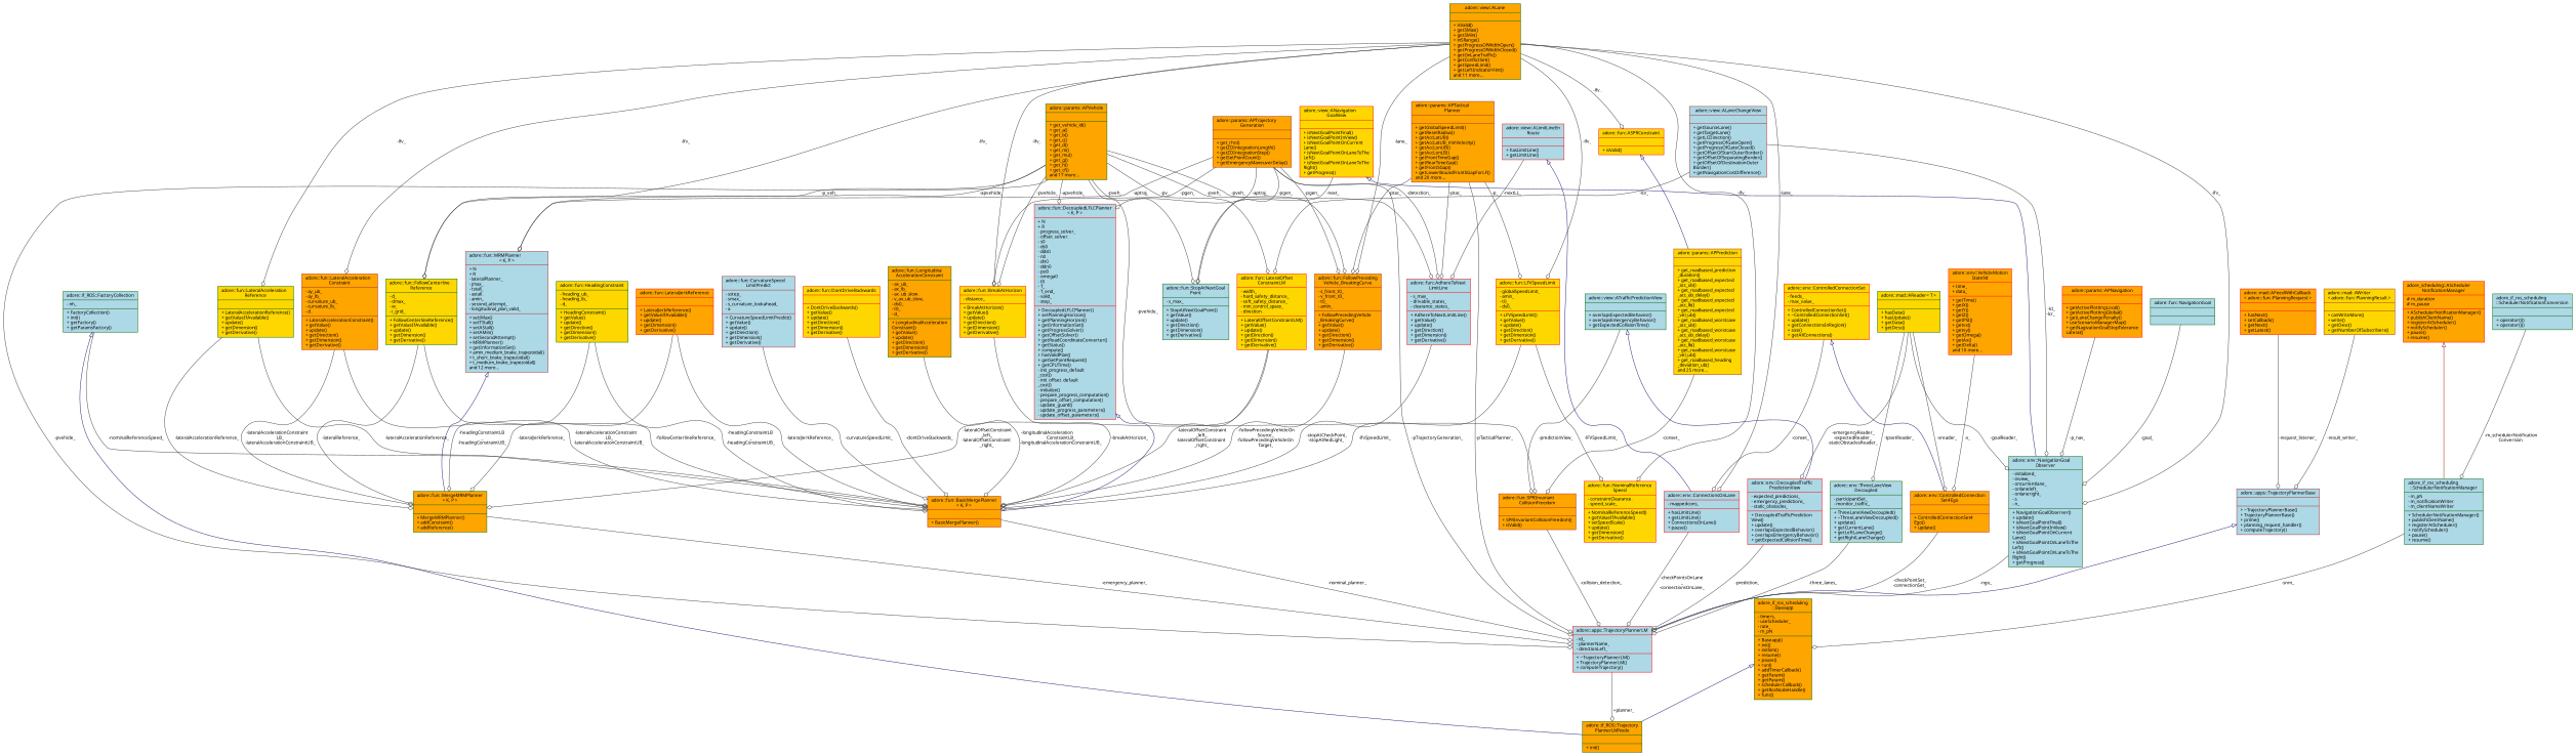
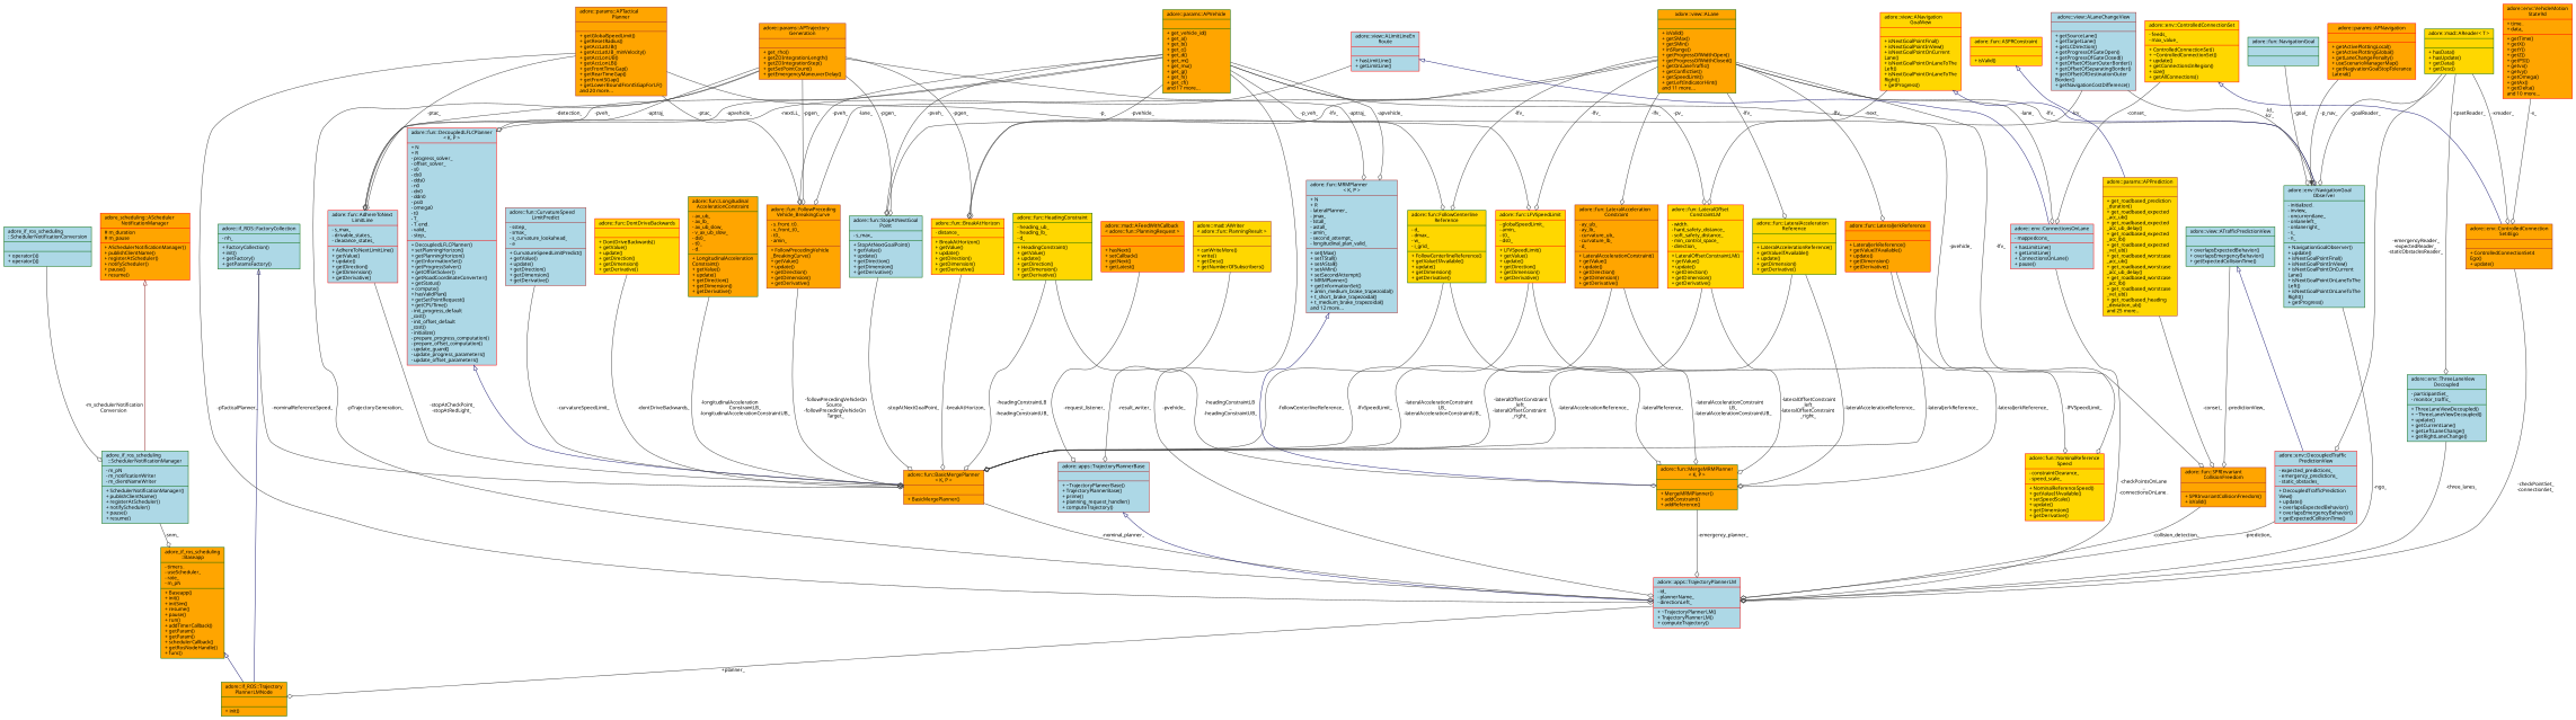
  digraph {
    fontname="Noto Sans"
    node [color=red fillcolor=orange fontname="Noto Sans" fontsize=10 shape=record style=filled]
    edge [color=grey25 fontname="Noto Sans" fontsize=10 labelfontname=Helvetica labelfontsize=10 style=solid arrowhead=odiamond]
    n1 [color=darkgreen fontcolor=black height=0.2 label="{adore::if_ROS::Trajectory\lPlannerLMNode\n||+ init()\l}" width=0.4]
    n2 [color=darkgreen fillcolor=lightblue height=0.2 label="{adore::if_ROS::FactoryCollection\n|- nh_\l|+ FactoryCollection()\l+ init()\l+ getFactory()\l+ getParamsFactory()\l}" width=0.4]
    n3 [color=brown height=0.2 label="{adore::fun::BasicMergePlanner\l\< K, P \>\n||+ BasicMergePlanner()\l}" width=0.4]
    n4 [color=darkgreen height=0.2 label="{adore_if_ros_scheduling\l::Baseapp\n|- timers_\l- useScheduler_\l- rate_\l- m_pN\l|+ Baseapp()\l+ init()\l+ initSim()\l+ resume()\l+ pause()\l+ run()\l+ addTimerCallback()\l+ getParam()\l+ getParam()\l+ schedulerCallback()\l+ getRosNodeHandle()\l+ func()\l}" width=0.4]
    n5 [color=darkgreen fillcolor=lightblue height=0.2 label="{adore_if_ros_scheduling\l::SchedulerNotificationManager\n|- m_pN\l- m_notificationWriter\l- m_clientNameWriter\l|+ SchedulerNotificationManager()\l+ publishClientName()\l+ registerAtScheduler()\l+ notifyScheduler()\l+ pause()\l+ resume()\l}" width=0.4]
    n6 [height=0.2 label="{adore_scheduling::AScheduler\lNotificationManager\n|# m_duration\l# m_pause\l|+ ASchedulerNotificationManager()\l+ publishClientName()\l+ registerAtScheduler()\l+ notifyScheduler()\l+ pause()\l+ resume()\l}" width=0.4]
    n7 [color=darkgreen fillcolor=lightblue height=0.2 label="{adore_if_ros_scheduling\l::SchedulerNotificationConversion\n||+ operator()()\l+ operator()()\l}" width=0.4]
    n8 [fillcolor=lightblue height=0.2 label="{adore::apps::TrajectoryPlannerLM\n|- id_\l- plannerName_\l- directionLeft_\l|+ ~TrajectoryPlannerLM()\l+ TrajectoryPlannerLM()\l+ computeTrajectory()\l}" width=0.4]
    n9 [color=brown fillcolor=lightblue height=0.2 label="{adore::apps::TrajectoryPlannerBase\n||+ ~TrajectoryPlannerBase()\l+ TrajectoryPlannerBase()\l+ prime()\l+ planning_request_handler()\l+ computeTrajectory()\l}" width=0.4]
    n10 [height=0.2 label="{adore::mad::AFeedWithCallback\l\< adore::fun::PlanningRequest \>\n||+ hasNext()\l+ setCallback()\l+ getNext()\l+ getLatest()\l}" width=0.4]
    n11 [color=brown fillcolor=gold height=0.2 label="{adore::mad::AWriter\l\< adore::fun::PlanningResult \>\n||+ canWriteMore()\l+ write()\l+ getDesc()\l+ getNumberOfSubscribers()\l}" width=0.4]
    n12 [color=brown height=0.2 label="{adore::params::APTrajectory\lGeneration\n||+ get_rho()\l+ getZDIntegrationLength()\l+ getZDIntegrationStep()\l+ getSetPointCount()\l+ getEmergencyManeuverDelay()\l}" width=0.4]
    n13 [fillcolor=lightblue height=0.2 label="{adore::fun::DecoupledLFLCPlanner\l\< K, P \>\n|+ N\l+ R\l- progress_solver_\l- offset_solver_\l- s0\l- ds0\l- dds0\l- n0\l- dn0\l- ddn0\l- psi0\l- omega0\l- t0\l- T_\l- T_end_\l- valid_\l- step_\l|+ DecoupledLFLCPlanner()\l+ setPlanningHorizon()\l+ getPlanningHorizon()\l+ getInformationSet()\l+ getProgressSolver()\l+ getOffsetSolver()\l+ getRoadCoordinateConverter()\l+ getStatus()\l+ compute()\l+ hasValidPlan()\l+ getSetPointRequest()\l+ getCPUTime()\l- init_progress_default\l_cost()\l- init_offset_default\l_cost()\l- initialize()\l- prepare_progress_computation()\l- prepare_offset_computation()\l- update_guard()\l- update_progress_parameters()\l- update_offset_parameters()\l}" width=0.4]
    n14 [color=darkgreen fillcolor=lightblue height=0.2 label="{adore::fun::StopAtNextGoal\lPoint\n|- s_max_\l|+ StopAtNextGoalPoint()\l+ getValue()\l+ update()\l+ getDirection()\l+ getDimension()\l+ getDerivative()\l}" width=0.4]
    n15 [fillcolor=lightblue height=0.2 label="{adore::fun::AdhereToNext\lLimitLine\n|- s_max_\l- drivable_states_\l- clearance_states_\l|+ AdhereToNextLimitLine()\l+ getValue()\l+ update()\l+ getDirection()\l+ getDimension()\l+ getDerivative()\l}" width=0.4]
    n16 [color=brown height=0.2 label="{adore::fun::FollowPreceding\lVehicle_BreakingCurve\n|- s_front_t0_\l- v_front_t0_\l- t0_\l- amin_\l|+ FollowPrecedingVehicle\l_BreakingCurve()\l+ getValue()\l+ update()\l+ getDirection()\l+ getDimension()\l+ getDerivative()\l}" width=0.4]
    n17 [fillcolor=gold height=0.2 label="{adore::fun::BreakAtHorizon\n|- distance_\l|+ BreakAtHorizon()\l+ getValue()\l+ update()\l+ getDirection()\l+ getDimension()\l+ getDerivative()\l}" width=0.4]
    n18 [color=brown fillcolor=lightblue height=0.2 label="{adore::fun::MRMPlanner\l\< K, P \>\n|+ N\l+ R\l- lateralPlanner_\l- jmax_\l- tstall_\l- astall_\l- amin_\l- second_attempt_\l- longitudinal_plan_valid_\l|+ setJMax()\l+ setTStall()\l+ setAStall()\l+ setAMin()\l+ setSecondAttempt()\l+ MRMPlanner()\l+ getInformationSet()\l+ amin_medium_brake_trapezoidal()\l+ t_short_brake_trapezoidal()\l+ t_medium_brake_trapezoidal()\land 12 more...\l}" width=0.4]
    n19 [color=darkgreen height=0.2 label="{adore::fun::MergeMRMPlanner\l\< K, P \>\n||+ MergeMRMPlanner()\l+ addConstraint()\l+ addReference()\l}" width=0.4]
    n20 [color=darkgreen height=0.2 label="{adore::params::APVehicle\n||+ get_vehicle_id()\l+ get_a()\l+ get_b()\l+ get_c()\l+ get_d()\l+ get_m()\l+ get_mu()\l+ get_g()\l+ get_h()\l+ get_cf()\land 17 more...\l}" width=0.4]
    n21 [color=darkgreen fillcolor=gold height=0.2 label="{adore::fun::FollowCenterline\lReference\n|- d_\l- dmax_\l- w_\l- i_grid_\l|+ FollowCenterlineReference()\l+ getValueIfAvailable()\l+ update()\l+ getDimension()\l+ getDerivative()\l}" width=0.4]
    n22 [fillcolor=gold height=0.2 label="{adore::fun::LateralOffset\lConstraintLM\n|- width_\l- hard_safety_distance_\l- soft_safety_distance_\l- min_control_space_\l- direction_\l|+ LateralOffsetConstraintLM()\l+ getValue()\l+ update()\l+ getDirection()\l+ getDimension()\l+ getDerivative()\l}" width=0.4]
    n23 [color=brown height=0.2 label="{adore::fun::SPRInvariant\lCollisionFreedom\n||+ SPRInvariantCollisionFreedom()\l+ isValid()\l}" width=0.4]
    n24 [color=darkgreen fillcolor=gold height=0.2 label="{adore::fun::HeadingConstraint\n|- heading_ub_\l- heading_lb_\l- d_\l|+ HeadingConstraint()\l+ getValue()\l+ update()\l+ getDirection()\l+ getDimension()\l+ getDerivative()\l}" width=0.4]
    n25 [color=darkgreen height=0.2 label="{adore::view::ALane\n||+ isValid()\l+ getSMax()\l+ getSMin()\l+ inSRange()\l+ getProgressOfWidthOpen()\l+ getProgressOfWidthClosed()\l+ getOnLaneTraffic()\l+ getConflictSet()\l+ getSpeedLimit()\l+ getLeftIndicatorHint()\land 11 more...\l}" width=0.4]
    n26 [height=0.2 label="{adore::fun::LateralJerkReference\n||+ LateralJerkReference()\l+ getValueIfAvailable()\l+ update()\l+ getDimension()\l+ getDerivative()\l}" width=0.4]
    n27 [color=darkgreen fillcolor=gold height=0.2 label="{adore::fun::LateralAcceleration\lReference\n||+ LateralAccelerationReference()\l+ getValueIfAvailable()\l+ update()\l+ getDimension()\l+ getDerivative()\l}" width=0.4]
    n28 [color=brown height=0.2 label="{adore::fun::LateralAcceleration\lConstraint\n|- ay_ub_\l- ay_lb_\l- curvature_ub_\l- curvature_lb_\l- d_\l|+ LateralAccelerationConstraint()\l+ getValue()\l+ update()\l+ getDirection()\l+ getDimension()\l+ getDerivative()\l}" width=0.4]
    n29 [fillcolor=gold height=0.2 label="{adore::fun::LFVSpeedLimit\n|- globalSpeedLimit_\l- amin_\l- t0_\l- ds0_\l|+ LFVSpeedLimit()\l+ getValue()\l+ update()\l+ getDirection()\l+ getDimension()\l+ getDerivative()\l}" width=0.4]
    n30 [fillcolor=gold height=0.2 label="{adore::fun::NominalReference\lSpeed\n|- constraintClearance_\l- speed_scale_\l|+ NominalReferenceSpeed()\l+ getValueIfAvailable()\l+ setSpeedScale()\l+ update()\l+ getDimension()\l+ getDerivative()\l}" width=0.4]
    n31 [fillcolor=lightblue height=0.2 label="{adore::env::ConnectionsOnLane\n|- mappedcons_\l|+ hasLimitLine()\l+ getLimitLine()\l+ ConnectionsOnLane()\l+ pause()\l}" width=0.4]
    n32 [color=darkgreen fillcolor=lightblue height=0.2 label="{adore::env::NavigationGoal\lObserver\n|- initialized_\l- inview_\l- oncurrentlane_\l- onlaneleft_\l- onlaneright_\l- s_\l- n_\l|+ NavigationGoalObserver()\l+ update()\l+ isNextGoalPointFinal()\l+ isNextGoalPointInView()\l+ isNextGoalPointOnCurrent\lLane()\l+ isNextGoalPointOnLaneToThe\lLeft()\l+ isNextGoalPointOnLaneToThe\lRight()\l+ getProgress()\l}" width=0.4]
    n33 [color=brown fillcolor=lightblue height=0.2 label="{adore::fun::CurvatureSpeed\lLimitPredict\n|- sstep_\l- smax_\l- s_curvature_lookahead_\l- a\l|+ CurvatureSpeedLimitPredict()\l+ getValue()\l+ update()\l+ getDirection()\l+ getDimension()\l+ getDerivative()\l}" width=0.4]
    n34 [fillcolor=gold height=0.2 label="{adore::fun::DontDriveBackwards\n||+ DontDriveBackwards()\l+ getValue()\l+ update()\l+ getDirection()\l+ getDimension()\l+ getDerivative()\l}" width=0.4]
    n35 [fillcolor=gold height=0.2 label="{adore::view::ANavigation\lGoalView\n||+ isNextGoalPointFinal()\l+ isNextGoalPointInView()\l+ isNextGoalPointOnCurrent\lLane()\l+ isNextGoalPointOnLaneToThe\lLeft()\l+ isNextGoalPointOnLaneToThe\lRight()\l+ getProgress()\l}" width=0.4]
    n36 [color=darkgreen height=0.2 label="{adore::fun::Longitudinal\lAccelerationConstraint\n|- ax_ub_\l- ax_lb_\l- ax_ub_slow_\l- v_ax_ub_slow_\l- ds0_\l- t0_\l- d_\l|+ LongitudinalAcceleration\lConstraint()\l+ getValue()\l+ update()\l+ getDirection()\l+ getDimension()\l+ getDerivative()\l}" width=0.4]
    n37 [color=brown height=0.2 label="{adore::params::APTactical\lPlanner\n||+ getGlobalSpeedLimit()\l+ getResetRadius()\l+ getAccLatUB()\l+ getAccLatUB_minVelocity()\l+ getAccLonUB()\l+ getAccLonLB()\l+ getFrontTimeGap()\l+ getRearTimeGap()\l+ getFrontSGap()\l+ getLowerBoundFrontSGapForLF()\land 20 more...\l}" width=0.4]
    n38 [fillcolor=lightblue height=0.2 label="{adore::view::ALimitLineEn\lRoute\n||+ hasLimitLine()\l+ getLimitLine()\l}" width=0.4]
    n39 [color=brown fillcolor=lightblue height=0.2 label="{adore::view::ALaneChangeView\n||+ getSourceLane()\l+ getTargetLane()\l+ getLCDirection()\l+ getProgressOfGateOpen()\l+ getProgressOfGateClosed()\l+ getOffsetOfStartOuterBorder()\l+ getOffsetOfSeparatingBorder()\l+ getOffsetOfDestinationOuter\lBorder()\l+ getNavigationCostDifference()\l}" width=0.4]
    n40 [fillcolor=gold height=0.2 label="{adore::fun::ASPRConstraint\n||+ isValid()\l}" width=0.4]
    n41 [color=brown fillcolor=gold height=0.2 label="{adore::params::APPrediction\n||+ get_roadbased_prediction\l_duration()\l+ get_roadbased_expected\l_acc_ub()\l+ get_roadbased_expected\l_acc_ub_delay()\l+ get_roadbased_expected\l_acc_lb()\l+ get_roadbased_expected\l_vel_ub()\l+ get_roadbased_worstcase\l_acc_ub()\l+ get_roadbased_worstcase\l_acc_ub_delay()\l+ get_roadbased_worstcase\l_acc_lb()\l+ get_roadbased_worstcase\l_vel_ub()\l+ get_roadbased_heading\l_deviation_ub()\land 25 more...\l}" width=0.4]
    n42 [color=darkgreen fillcolor=lightblue height=0.2 label="{adore::view::ATrafficPredictionView\n||+ overlapsExpectedBehavior()\l+ overlapsEmergencyBehavior()\l+ getExpectedCollisionTime()\l}" width=0.4]
    n43 [fillcolor=lightblue height=0.2 label="{adore::env::DecoupledTraffic\lPredictionView\n|- expected_predictions_\l- emergency_predictions_\l- static_obstacles_\l|+ DecoupledTrafficPrediction\lView()\l+ update()\l+ overlapsExpectedBehavior()\l+ overlapsEmergencyBehavior()\l+ getExpectedCollisionTime()\l}" width=0.4]
    n44 [fillcolor=gold height=0.2 label="{adore::env::ControlledConnectionSet\n|- feeds_\l- max_value_\l|+ ControlledConnectionSet()\l+ ~ControlledConnectionSet()\l+ update()\l+ getConnectionsInRegion()\l+ size()\l+ getAllConnections()\l}" width=0.4]
    n45 [color=brown height=0.2 label="{adore::env::ControlledConnection\lSet4Ego\n||+ ControlledConnectionSet4\lEgo()\l+ update()\l}" width=0.4]
    n46 [color=darkgreen fillcolor=gold height=0.2 label="{adore::mad::AReader\< T \>\n||+ hasData()\l+ hasUpdate()\l+ getData()\l+ getDesc()\l}" width=0.4]
    n47 [color=darkgreen fillcolor=lightblue height=0.2 label="{adore::env::ThreeLaneView\lDecoupled\n|- participantSet_\l- monitor_traffic_\l|+ ThreeLaneViewDecoupled()\l+ ~ThreeLaneViewDecoupled()\l+ update()\l+ getCurrentLane()\l+ getLeftLaneChange()\l+ getRightLaneChange()\l}" width=0.4]
    n48 [color=darkgreen fillcolor=lightblue height=0.2 label="{adore::fun::NavigationGoal\n||}" width=0.4]
    n49 [height=0.2 label="{adore::params::APNavigation\n||+ getActivePlottingLocal()\l+ getActivePlottingGlobal()\l+ getLaneChangePenalty()\l+ useScenarioManagerMap()\l+ getNagivationGoalStopTolerance\lLateral()\l}" width=0.4]
    n50 [height=0.2 label="{adore::env::VehicleMotion\lState9d\n|+ time_\l+ data_\l|+ getTime()\l+ getX()\l+ getY()\l+ getZ()\l+ getPSI()\l+ getvx()\l+ getvy()\l+ getOmega()\l+ getAx()\l+ getDelta()\land 10 more...\l}" width=0.4]
    n2 -> n1 [arrowtail=onormal color=midnightblue dir=back arrowhead=""]
    n2 -> n3 [label=" -nominalReferenceSpeed_"]
    n3 -> n8 [label=" -nominal_planner_"]
    n4 -> n1 [arrowtail=onormal color=midnightblue dir=back arrowhead=""]
    n5 -> n4 [label=" -snm_"]
    n6 -> n5 [arrowtail=onormal color=firebrick4 dir=back arrowhead=""]
    n7 -> n5 [label=" -m_schedulerNotification\lConversion"]
    n8 -> n1 [label=" +planner_"]
    n9 -> n8 [arrowtail=onormal color=midnightblue dir=back arrowhead=""]
    n10 -> n9 [label=" -request_listener_"]
    n11 -> n9 [label=" -result_writer_"]
    n12 -> n8 [label=" -pTrajectoryGeneration_"]
    n12 -> n13 [label=" -aptraj_"]
    n12 -> n14 [label=" -pgen_"]
    n12 -> n15 [label=" -detection_"]
    n12 -> n16 [label=" -pgen_"]
    n12 -> n17 [label=" -pgen_"]
    n12 -> n18 [label=" -aptraj_"]
    n13 -> n3 [arrowtail=onormal color=midnightblue dir=back arrowhead=""]
+   n14 -> n3 [label=" -stopAtNextGoalPoint_"]
    n15 -> n3 [label=" -stopAtCheckPoint_\n-stopAtRedLight_"]
    n16 -> n3 [label=" -followPrecedingVehicleOn\lSource_\n-followPrecedingVehicleOn\lTarget_"]
    n17 -> n3 [label=" -breakAtHorizon_"]
    n18 -> n19 [arrowtail=onormal color=midnightblue dir=back arrowhead=""]
    n19 -> n8 [label=" -emergency_planner_"]
    n20 -> n8 [label=" -pvehicle_"]
    n20 -> n13 [label=" -apvehicle_"]
    n20 -> n14 [label=" -pveh_"]
    n20 -> n15 [label=" -pveh_"]
    n20 -> n16 [label=" -pveh_"]
    n20 -> n17 [label=" -pvehicle_"]
    n20 -> n18 [label=" -apvehicle_"]
    n20 -> n21 [label=" -p_veh_"]
    n20 -> n22 [label=" -pv_"]
    n20 -> n23 [label=" -pvehicle_"]
    n21 -> n3 [label=" -followCenterlineReference_"]
    n21 -> n19 [label=" -lateralReference_"]
    n22 -> n3 [label=" -lateralOffsetConstraint\l_left_\n-lateralOffsetConstraint\l_right_"]
    n22 -> n19 [label=" -lateralOffsetConstraint\l_left_\n-lateralOffsetConstraint\l_right_"]
    n23 -> n8 [label=" -collision_detection_"]
    n24 -> n3 [label=" -headingConstraintLB\l_\n-headingConstraintUB_"]
    n24 -> n19 [label=" -headingConstraintLB\l_\n-headingConstraintUB_"]
    n25 -> n16 [label=" -lane_"]
    n25 -> n17 [label=" -lfv_"]
    n25 -> n21 [label=" -lfv_"]
-   n25 -> n40 [label=" -lfv_"]
+   n25 -> n26 [label=" -lfv_"]
    n25 -> n27 [label=" -lfv_"]
    n25 -> n28 [label=" -lfv_"]
    n25 -> n29 [label=" -lfv_"]
    n25 -> n30 [label=" -lfv_"]
    n25 -> n31 [label=" -lane_"]
    n25 -> n32 [label=" -lfv_"]
    n26 -> n3 [label=" -lateralJerkReference_"]
    n26 -> n19 [label=" -lateralJerkReference_"]
    n27 -> n3 [label=" -lateralAccelerationReference_"]
    n27 -> n19 [label=" -lateralAccelerationReference_"]
    n28 -> n3 [label=" -lateralAccelerationConstraint\lLB_\n-lateralAccelerationConstraintUB_"]
    n28 -> n19 [label=" -lateralAccelerationConstraint\lLB_\n-lateralAccelerationConstraintUB_"]
    n29 -> n3 [label=" -lfvSpeedLimit_"]
    n29 -> n30 [label=" -lFVSpeedLimit_"]
    n31 -> n8 [label=" -checkPointsOnLane\l_\n-connectionsOnLane_"]
    n32 -> n8 [label=" -ngo_"]
    n33 -> n3 [label=" -curvatureSpeedLimit_"]
    n34 -> n3 [label=" -dontDriveBackwards_"]
    n35 -> n14 [label=" -next_"]
    n35 -> n32 [arrowtail=onormal color=midnightblue dir=back arrowhead=""]
    n36 -> n3 [label=" -longitudinalAcceleration\lConstraintLB_\n-longitudinalAccelerationConstraintUB_"]
    n37 -> n8 [label=" -pTacticalPlanner_"]
    n37 -> n15 [label=" -ptac_"]
    n37 -> n16 [label=" -ptac_"]
    n37 -> n29 [label=" -p_"]
    n38 -> n15 [label=" -nextLL_"]
    n38 -> n31 [arrowtail=onormal color=midnightblue dir=back arrowhead=""]
    n39 -> n22 [label=" -lcv_"]
    n39 -> n32 [label=" -lcl_\n-lcr_"]
    n40 -> n41 [arrowtail=onormal color=midnightblue dir=back arrowhead=""]
    n41 -> n23 [label=" -conset_"]
    n42 -> n23 [label=" -predictionView_"]
    n42 -> n43 [arrowtail=onormal color=midnightblue dir=back arrowhead=""]
    n43 -> n8 [label=" -prediction_"]
    n44 -> n31 [label=" -conset_"]
    n44 -> n45 [arrowtail=onormal color=midnightblue dir=back arrowhead=""]
    n45 -> n8 [label=" -checkPointSet_\n-connectionSet_"]
    n46 -> n32 [label=" -goalReader_"]
    n46 -> n43 [label=" -emergencyReader_\n-expectedReader_\n-staticObstaclesReader_"]
    n46 -> n45 [label=" -xreader_"]
    n46 -> n47 [label=" -tpsetReader_"]
    n47 -> n8 [label=" -three_lanes_"]
    n48 -> n32 [label=" -goal_"]
-   n49 -> n32 [label=" -p_nav_"]
+   n49 -> n32 [arrowhead=normal label=" -p_nav_"]
    n50 -> n45 [label=" -x_"]
  }
